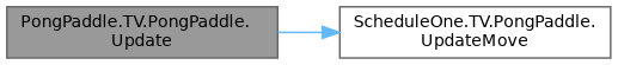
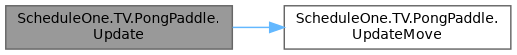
  digraph {
    rankdir=LR
    node [fontname=Helvetica fontsize=10 shape=box style=filled]
-   n1 [color=gray40 fillcolor=grey60 fontcolor=black height=0.2 label="PongPaddle.TV.PongPaddle.\lUpdate" width=0.4]
+   n1 [color=gray40 fillcolor=grey60 fontcolor=black height=0.2 label="ScheduleOne.TV.PongPaddle.\lUpdate" width=0.4]
    n2 [color=grey40 fillcolor=white height=0.2 label="ScheduleOne.TV.PongPaddle.\lUpdateMove" width=0.4]
    n1 -> n2 [color=steelblue1 fontname=Helvetica fontsize=10 labelfontname=Helvetica labelfontsize=10 style=solid]
  }
